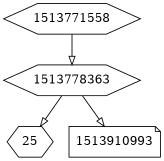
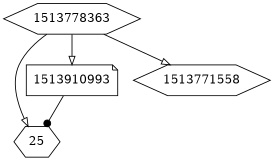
  strict digraph {
    node [shape=hexagon]
    edge [arrowhead=onormal]
    n1 [label=1513778363]
    25
    n3 [label=1513910993 shape=note]
    1513771558
    n1 -> 25
    n1 -> n3
-   1513771558 -> n1
+   n3 -> 25 [arrowhead=dot]
+   n1 -> 1513771558
  }
